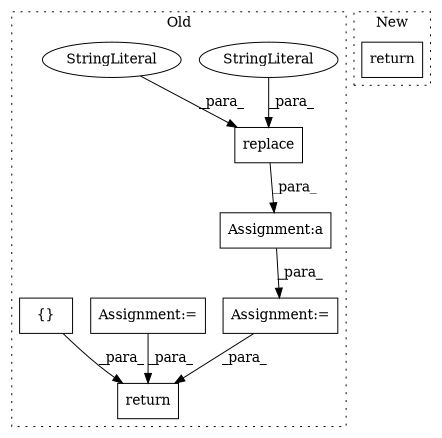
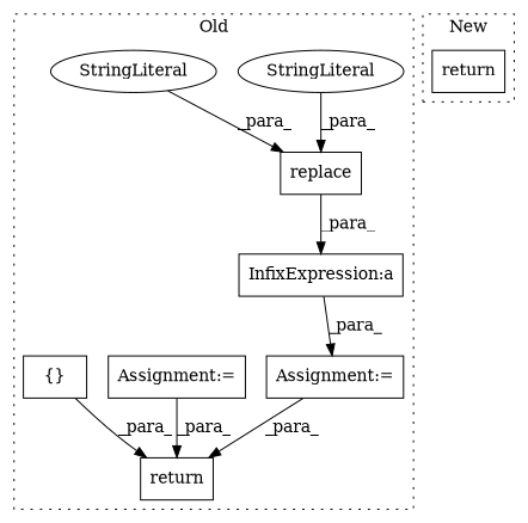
  digraph {
    node [a=45 l=3 shape=box]
    n1 [a=32 l="8,1" label=replace s="6170,6185"]
    n2 [label=StringLiteral s=6182 shape=ellipse]
    n3 [label=StringLiteral s=6178 shape=ellipse]
    n4 [a=41 l=7 label=return s=6386]
    n5 [a=7 l=1 label="Assignment:=" s=6131]
    n6 [a=7 l=6 label="Assignment:=" s=6038]
-   n7 [a=27 label="Assignment:a" s=6162]
+   n7 [a=27 label="InfixExpression:a" s=6162]
    n8 [a=4 l="1,1" label="{}" s="6272,6288"]
    n9 [a=41 l=7 label=return s=6862]
    subgraph cluster_1 {
      label=Old
      style=dotted
      n1
      n2
      n3
      n4
      n5
      n6
      n7
      n8
    }
    subgraph cluster_2 {
      label=New
      style=dotted
      n9
    }
    n1 -> n7 [label=_para_]
    n2 -> n1 [label=_para_]
    n3 -> n1 [label=_para_]
    n5 -> n4 [label=_para_]
    n6 -> n4 [label=_para_]
    n7 -> n5 [label=_para_]
    n8 -> n4 [label=_para_]
  }
